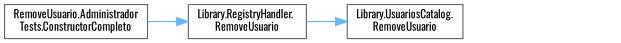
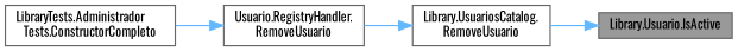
  digraph {
    fontname=Oswald
    rankdir=RL
    node [color=grey40 fillcolor=white fontname=Oswald fontsize=10 shape=box style=filled]
    edge [color=steelblue1 dir=back fontname=Oswald fontsize=10 labelfontname=Helvetica labelfontsize=10 style=solid]
+   n1 [color=gray40 fillcolor=grey60 fontcolor=black height=0.2 label="Library.Usuario.IsActive" width=0.4]
    n2 [height=0.2 label="Library.UsuariosCatalog.\lRemoveUsuario" width=0.4]
-   n3 [height=0.2 label="RemoveUsuario.Administrador\lTests.ConstructorCompleto" width=0.4]
-   n4 [height=0.2 label="Library.RegistryHandler.\lRemoveUsuario" width=0.4]
+   n3 [height=0.2 label="LibraryTests.Administrador\lTests.ConstructorCompleto" width=0.4]
+   n4 [height=0.2 label="Usuario.RegistryHandler.\lRemoveUsuario" width=0.4]
+   n1 -> n2
    n2 -> n4
    n4 -> n3
  }
